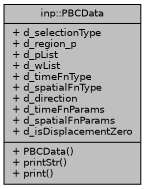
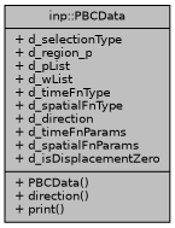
  digraph {
-   n1 [color=black fillcolor=grey75 fontcolor=black fontname=Helvetica fontsize=10 height=0.2 label="{inp::PBCData\n|+ d_selectionType\l+ d_region_p\l+ d_pList\l+ d_wList\l+ d_timeFnType\l+ d_spatialFnType\l+ d_direction\l+ d_timeFnParams\l+ d_spatialFnParams\l+ d_isDisplacementZero\l|+ PBCData()\l+ printStr()\l+ print()\l}" shape=record style=filled width=0.4]
+   n1 [color=black fillcolor=grey75 fontcolor=black fontname=Helvetica fontsize=10 height=0.2 label="{inp::PBCData\n|+ d_selectionType\l+ d_region_p\l+ d_pList\l+ d_wList\l+ d_timeFnType\l+ d_spatialFnType\l+ d_direction\l+ d_timeFnParams\l+ d_spatialFnParams\l+ d_isDisplacementZero\l|+ PBCData()\l+ direction()\l+ print()\l}" shape=record style=filled width=0.4]
  }
